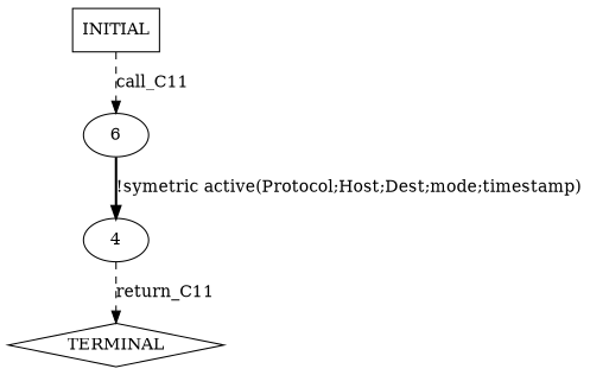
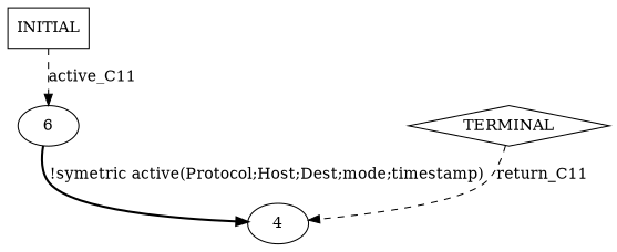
  digraph {
    edge [style=dashed]
    n1 [label=INITIAL shape=box]
    n2 [label=6]
    n3 [label=4]
    n4 [label=TERMINAL shape=diamond]
-   n1 -> n2 [label=call_C11]
+   n1 -> n2 [label=active_C11]
    n2 -> n3 [label="!symetric active(Protocol;Host;Dest;mode;timestamp)" style=bold]
-   n3 -> n4 [label=return_C11]
+   n4 -> n3 [label=return_C11]
  }
